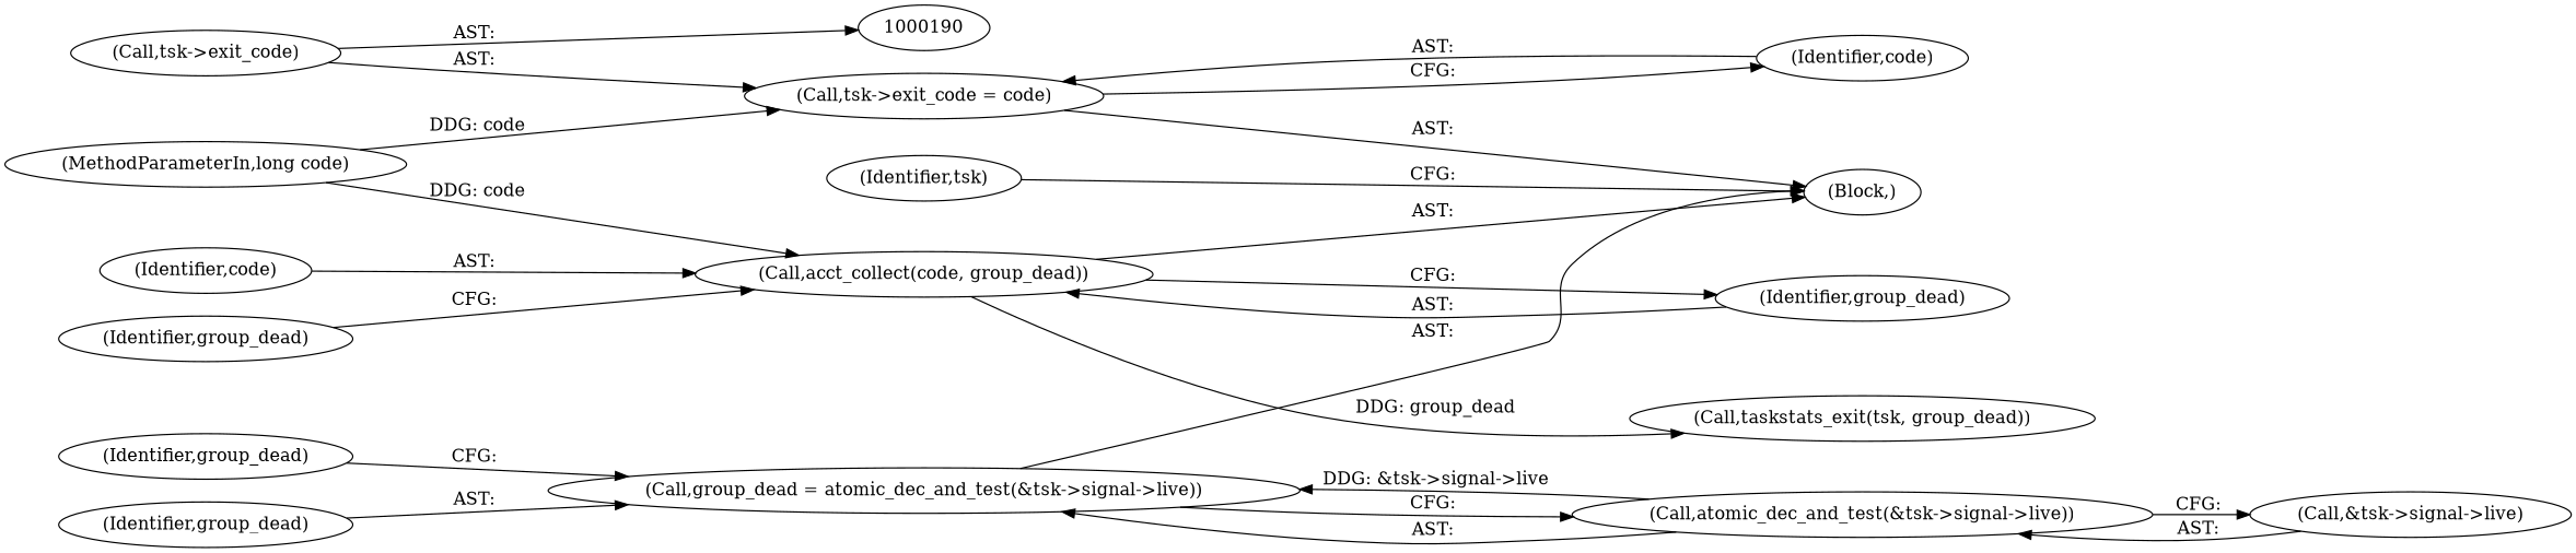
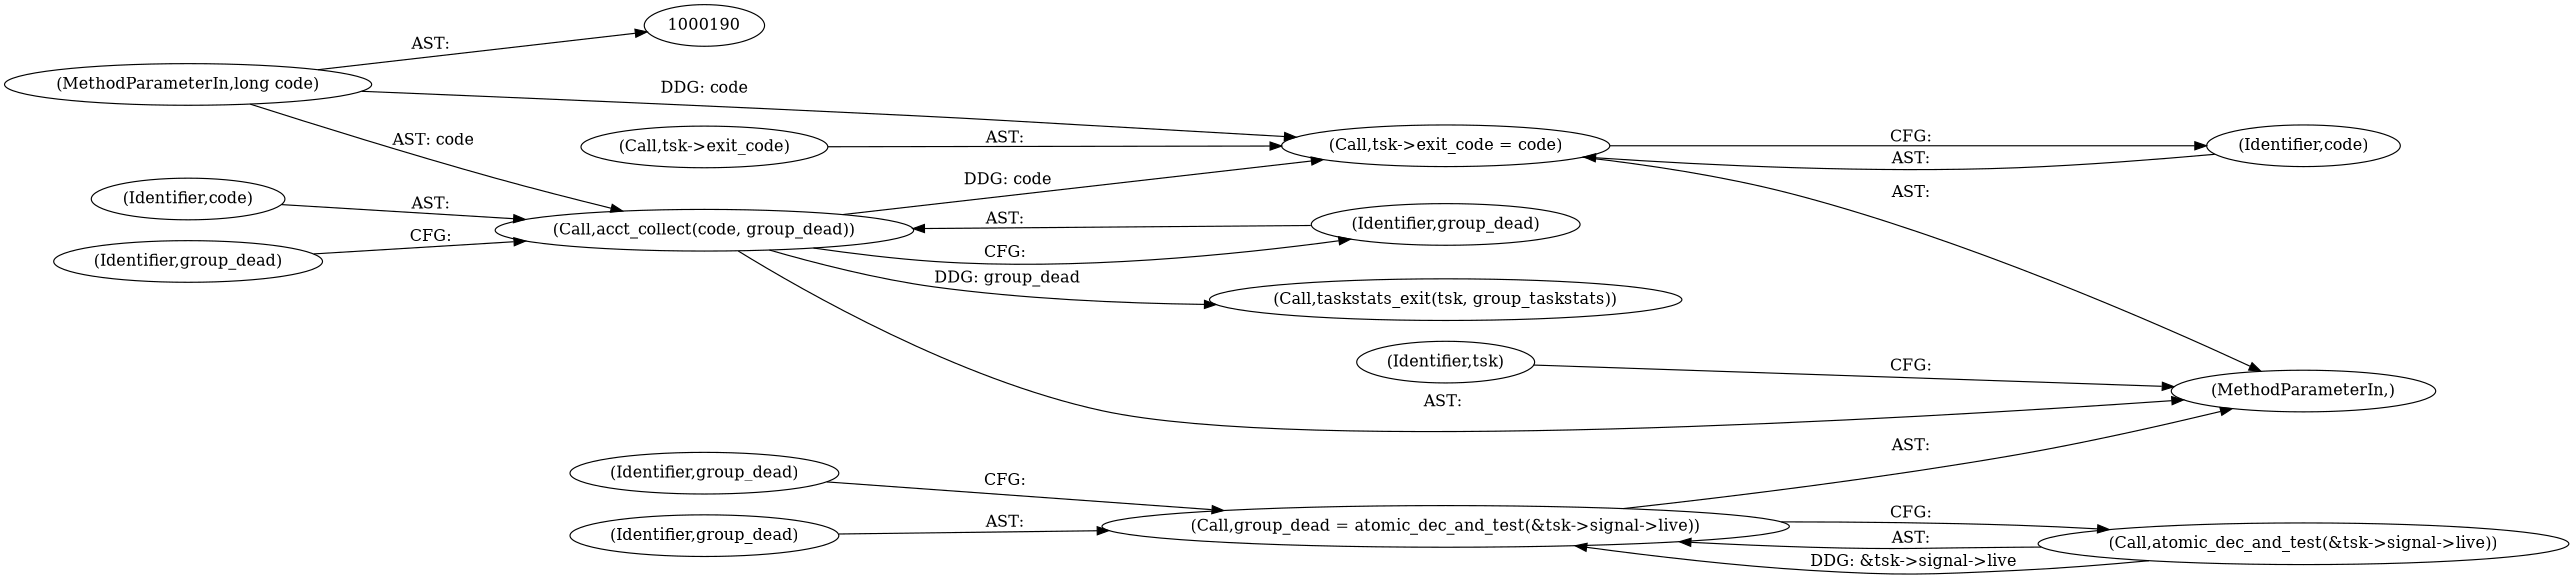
  digraph {
    fontname="DejaVu Serif"
    rankdir=LR
    node [fontname="DejaVu Serif"]
    edge [fontname="DejaVu Serif"]
    n1 [label="(Call,tsk->exit_code = code)"]
    n2 [label="(Identifier,code)"]
-   n3 [label="(Block,)"]
+   n3 [label="(MethodParameterIn,)"]
    n4 [label="(Call,acct_collect(code, group_dead))"]
    n5 [label="(Identifier,group_dead)"]
-   n6 [label="(Call,taskstats_exit(tsk, group_dead))"]
+   n6 [label="(Call,taskstats_exit(tsk, group_taskstats))"]
    n7 [label="(MethodParameterIn,long code)"]
    n8 [label=1000190]
    n9 [label="(Call,group_dead = atomic_dec_and_test(&tsk->signal->live))"]
    n10 [label="(Call,atomic_dec_and_test(&tsk->signal->live))"]
-   n11 [label="(Call,&tsk->signal->live)"]
    n12 [label="(Identifier,code)"]
    n13 [label="(Identifier,group_dead)"]
    n14 [label="(Identifier,group_dead)"]
    n15 [label="(Identifier,group_dead)"]
    n16 [label="(Call,tsk->exit_code)"]
    n17 [label="(Identifier,tsk)"]
    n1 -> n2 [label="CFG: "]
    n1 -> n3 [label="AST: "]
    n2 -> n1 [label="AST: "]
+   n4 -> n1 [label="DDG: code"]
    n4 -> n3 [label="AST: "]
    n4 -> n5 [label="CFG: "]
    n4 -> n6 [label="DDG: group_dead"]
    n5 -> n4 [label="AST: "]
    n7 -> n1 [label="DDG: code"]
-   n7 -> n4 [label="DDG: code"]
-   n16 -> n8 [label="AST: "]
+   n7 -> n4 [label="AST: code"]
+   n7 -> n8 [label="AST: "]
    n9 -> n3 [label="AST: "]
    n9 -> n10 [label="CFG: "]
    n10 -> n9 [label="AST: "]
    n10 -> n9 [label="DDG: &tsk->signal->live"]
-   n10 -> n11 [label="CFG: "]
-   n11 -> n10 [label="AST: "]
    n12 -> n4 [label="AST: "]
    n13 -> n9 [label="CFG: "]
    n14 -> n4 [label="CFG: "]
    n15 -> n9 [label="AST: "]
    n16 -> n1 [label="AST: "]
    n17 -> n3 [label="CFG: "]
  }
